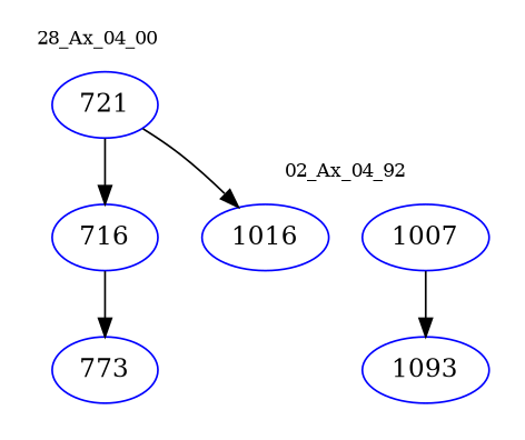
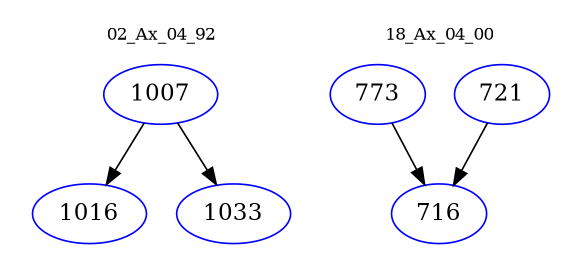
  digraph {
    node [color=blue]
    edge [color=black]
    n1 [label=1007]
    n2 [label=1016]
-   n3 [label=1093]
+   n3 [label=1033]
    n4 [label=716]
    n5 [label=721]
    n6 [label=773]
    subgraph cluster_1 {
      color=white
      fontsize=10
      label="02_Ax_04_92"
      n1
      n2
      n3
    }
    subgraph cluster_2 {
      color=white
      fontsize=10
-     label="28_Ax_04_00"
+     label="18_Ax_04_00"
      n4
      n5
      n6
    }
-   n5 -> n2
+   n1 -> n2
    n1 -> n3
-   n4 -> n6
+   n6 -> n4
    n5 -> n4
  }
